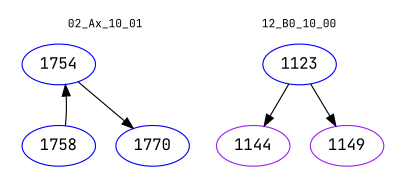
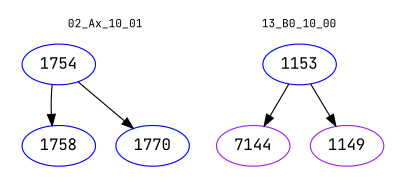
  digraph {
    fontname="JetBrains Mono"
    node [color=blue fontname="JetBrains Mono"]
    edge [color=black fontname="JetBrains Mono"]
    n1 [label=1754]
    n2 [label=1758]
    n3 [label=1770]
-   n4 [label=1123]
-   n5 [color=purple label=1144]
+   n4 [label=1153]
+   n5 [color=purple label=7144]
    n6 [color=purple label=1149]
    subgraph cluster_1 {
      color=white
      fontsize=10
      label="02_Ax_10_01"
      n1
      n2
      n3
    }
    subgraph cluster_2 {
      color=white
      fontsize=10
-     label="12_B0_10_00"
+     label="13_B0_10_00"
      n4
      n5
      n6
    }
-   n2 -> n1
+   n1 -> n2
    n1 -> n3
    n4 -> n5
    n4 -> n6
  }
